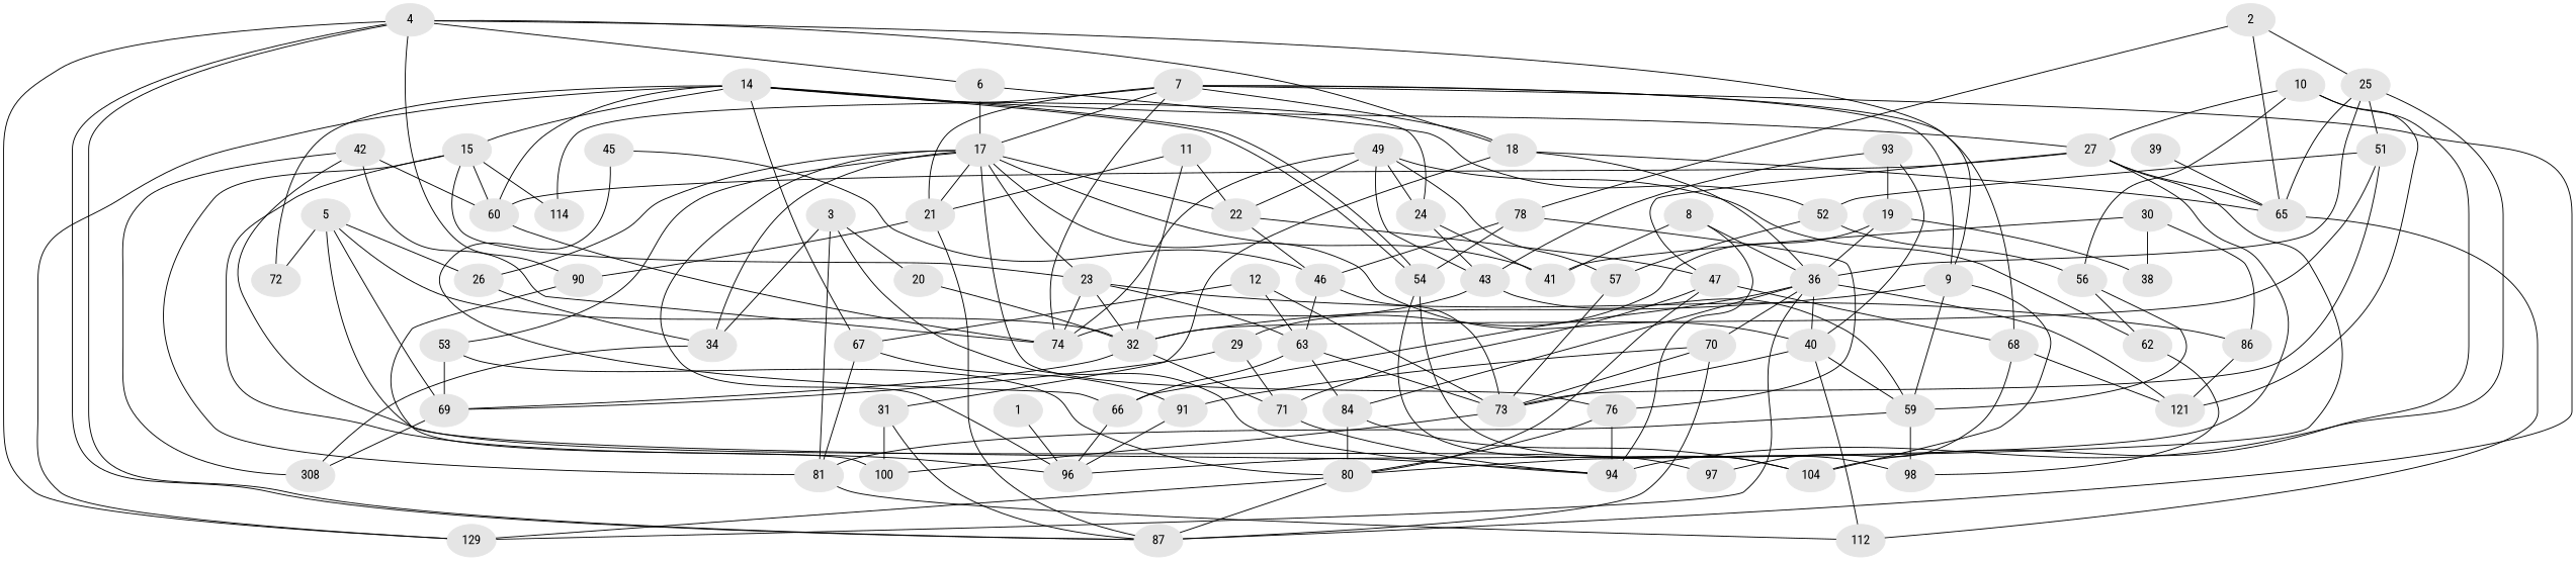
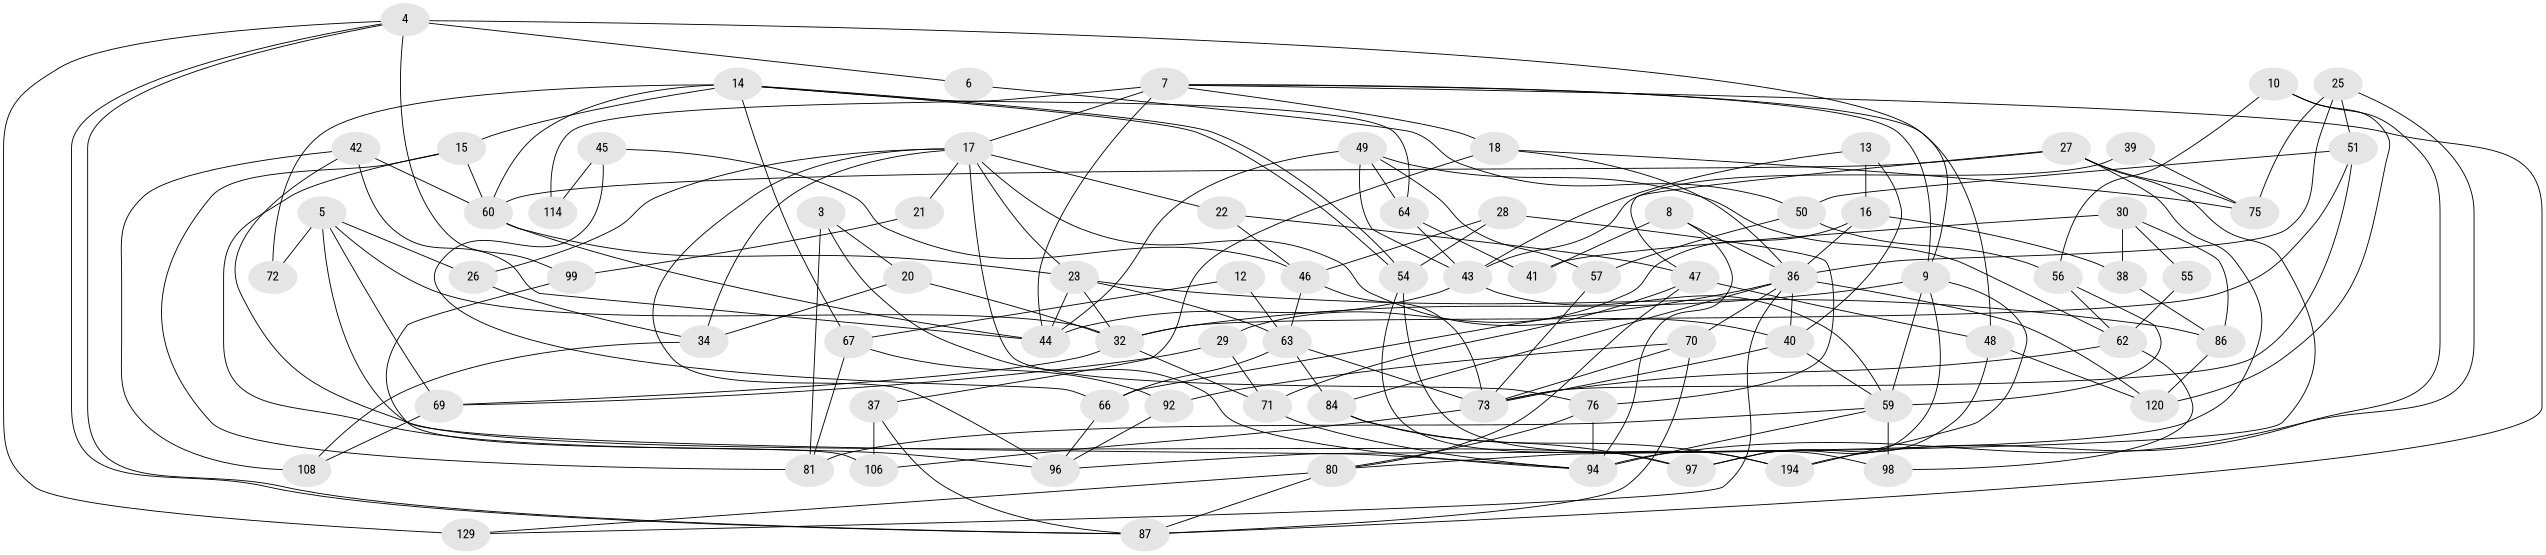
  graph {
    fontname="Roboto Condensed"
    node [color=gray90 fontname="Roboto Condensed" style=filled]
    edge [fontname="Roboto Condensed"]
-   1
    96
    25 [super="+31"]
-   65 [super="+102"]
+   65 [super="+102" label=75]
    94 [super="+128"]
    36 [super="+43"]
    51
-   2
-   28 [super="+122" label=78]
+   28 [super="+122"]
    54 [super="+77"]
    76
    46 [super="+75"]
-   112
    3
    20
    34 [super="+68"]
    81
    32 [super="+100"]
-   108 [super="+109" label=308]
+   108 [super="+109"]
    4 [super="+120"]
    6
    9 [super="+92"]
    18 [super="+103"]
    87 [super="+111"]
-   99 [label=90]
+   99
    129
    17 [super="+82"]
-   52 [super="+118"]
+   52 [super="+118" label=50]
    59 [super="+107"]
    97 [super="+126"]
-   104
-   37 [label=31]
-   106 [label=100]
+   104 [label=194]
+   37
+   106
    5 [super="+114"]
    26
    69 [super="+89"]
    72
    8
    41 [super="+49"]
    n40 [label=71]
    40 [super="+131"]
    21 [super="+58"]
    22 [super="+35"]
    23 [super="+33"]
-   53
    73 [super="+88"]
    56
    57
-   74 [super="+84"]
+   74 [super="+84" label=44]
    7 [super="+85"]
-   48 [super="+123" label=68]
+   48 [super="+123"]
    n52 [label=114]
-   121
+   121 [label=120]
    70
    n55 [label=84 super="+119"]
    66 [super="+130"]
    n57 [label=98]
    10 [super="+50"]
    27 [super="+64"]
    60 [super="+90"]
    47 [super="+116"]
    80 [super="+98"]
    62 [super="+105"]
-   11 [super="+124"]
    63 [super="+110"]
    12
    67 [super="+117"]
-   91
-   13 [label=93]
-   16 [label=19]
+   91 [label=92]
+   13
+   16
    n71 [label=43 super="+127"]
    29 [super="+71"]
    38
    14 [super="+101"]
    15 [super="+93"]
-   24
+   24 [label=64]
    86
    n78 [label=49]
    30
+   55 [super="+79"]
    39
    42
    45
-   1 -- 96
    25 -- 65
    25 -- 94
    25 -- 36
    25 -- 51
-   65 -- 112
    36 -- 129
    36 -- 40
    36 -- 121
    36 -- 70
    36 -- n55
    36 -- 66
    51 -- 32
    51 -- 52
    51 -- 73
-   2 -- 25
-   2 -- 65
-   2 -- 28
    28 -- 54
    28 -- 76
    28 -- 46
    54 -- 104
    54 -- n57
    76 -- 94
    76 -- 80
    46 -- 73
    46 -- 63
    3 -- 94
    3 -- 20
-   3 -- 34
+   20 -- 34
    3 -- 81
    20 -- 32
    34 -- 108
-   81 -- 112
    32 -- 69
    32 -- n40
    4 -- 6
    4 -- 9
-   4 -- 18
    4 -- 87
    4 -- 87
    4 -- 99
    4 -- 129
-   6 -- 17
    6 -- 52
    9 -- 32
    9 -- 59
+   9 -- 97
    9 -- 104
    18 -- 65
    18 -- 36
    18 -- 37
    99 -- 106
    17 -- 96
    17 -- 76
    17 -- 34
    17 -- 26
-   17 -- 41
    17 -- 40
    17 -- 21
    17 -- 22
    17 -- 23
-   17 -- 53
    52 -- 56
    52 -- 57
+   59 -- 94
    59 -- 81
    59 -- n57
    37 -- 87
    37 -- 106
    5 -- 94
    5 -- 32
    5 -- 26
    5 -- 69
    5 -- 72
    26 -- 34
    69 -- 108
    8 -- 94
    8 -- 36
    8 -- 41
    n40 -- 94
-   40 -- 112
    40 -- 59 [weight=2]
    40 -- 73
-   21 -- 87
    21 -- 99
    22 -- 46
    22 -- 47
    23 -- 32
    23 -- 74
    23 -- 63
    23 -- 86
-   53 -- 69
-   53 -- 80
    73 -- 106
    56 -- 59
    56 -- 62
    57 -- 73
    7 -- 9
    7 -- 18
    7 -- 87
    7 -- 17
-   7 -- 21
    7 -- 74
    7 -- 48
    7 -- n52
    48 -- 97 [weight=2]
    48 -- 121
    70 -- 87
    70 -- 73
    70 -- 91
-   n55 -- 80
+   n55 -- 97
    n55 -- 104
    66 -- 96
    10 -- 104
    10 -- 56
    10 -- 121
-   10 -- 27
    27 -- 96
    27 -- 65
    27 -- 60
    27 -- 47
    27 -- 80
    60 -- 74
    47 -- n40
    47 -- 48
    47 -- 80 [weight=2]
    80 -- 87 [weight=2]
    80 -- 129
-   12 -- 73
+   62 -- 73
    62 -- n57
-   11 -- 32
-   11 -- 21
-   11 -- 22
    63 -- 73 [weight=2]
    63 -- n55
    63 -- 66
    12 -- 63
    12 -- 67
    67 -- 81
    67 -- 91
    91 -- 96
    13 -- 40
    13 -- 16
    13 -- n71
    16 -- 36
    16 -- 29
    16 -- 38
    n71 -- 59
    n71 -- 74
    29 -- 69
    29 -- n40
+   38 -- 86
    14 -- 54
    14 -- 54
-   14 -- 129
    14 -- 72
-   14 -- 27
    14 -- 60
    14 -- 67
    14 -- 15
    14 -- 24
    15 -- 96
    15 -- 81
-   15 -- 23
-   15 -- n52
+   60 -- 23
+   45 -- n52
    15 -- 60
    24 -- 41
    24 -- n71
    86 -- 121
-   n78 -- 22
    n78 -- 57
    n78 -- 74
    n78 -- 62
    n78 -- n71
    n78 -- 24
    30 -- 41
    30 -- 38
    30 -- 86
+   30 -- 55
+   55 -- 62 [weight=2]
    39 -- 65
+   39 -- n71
    42 -- 108
    42 -- 97
    42 -- 74
    42 -- 60 [weight=2]
    45 -- 46
    45 -- 66
  }
